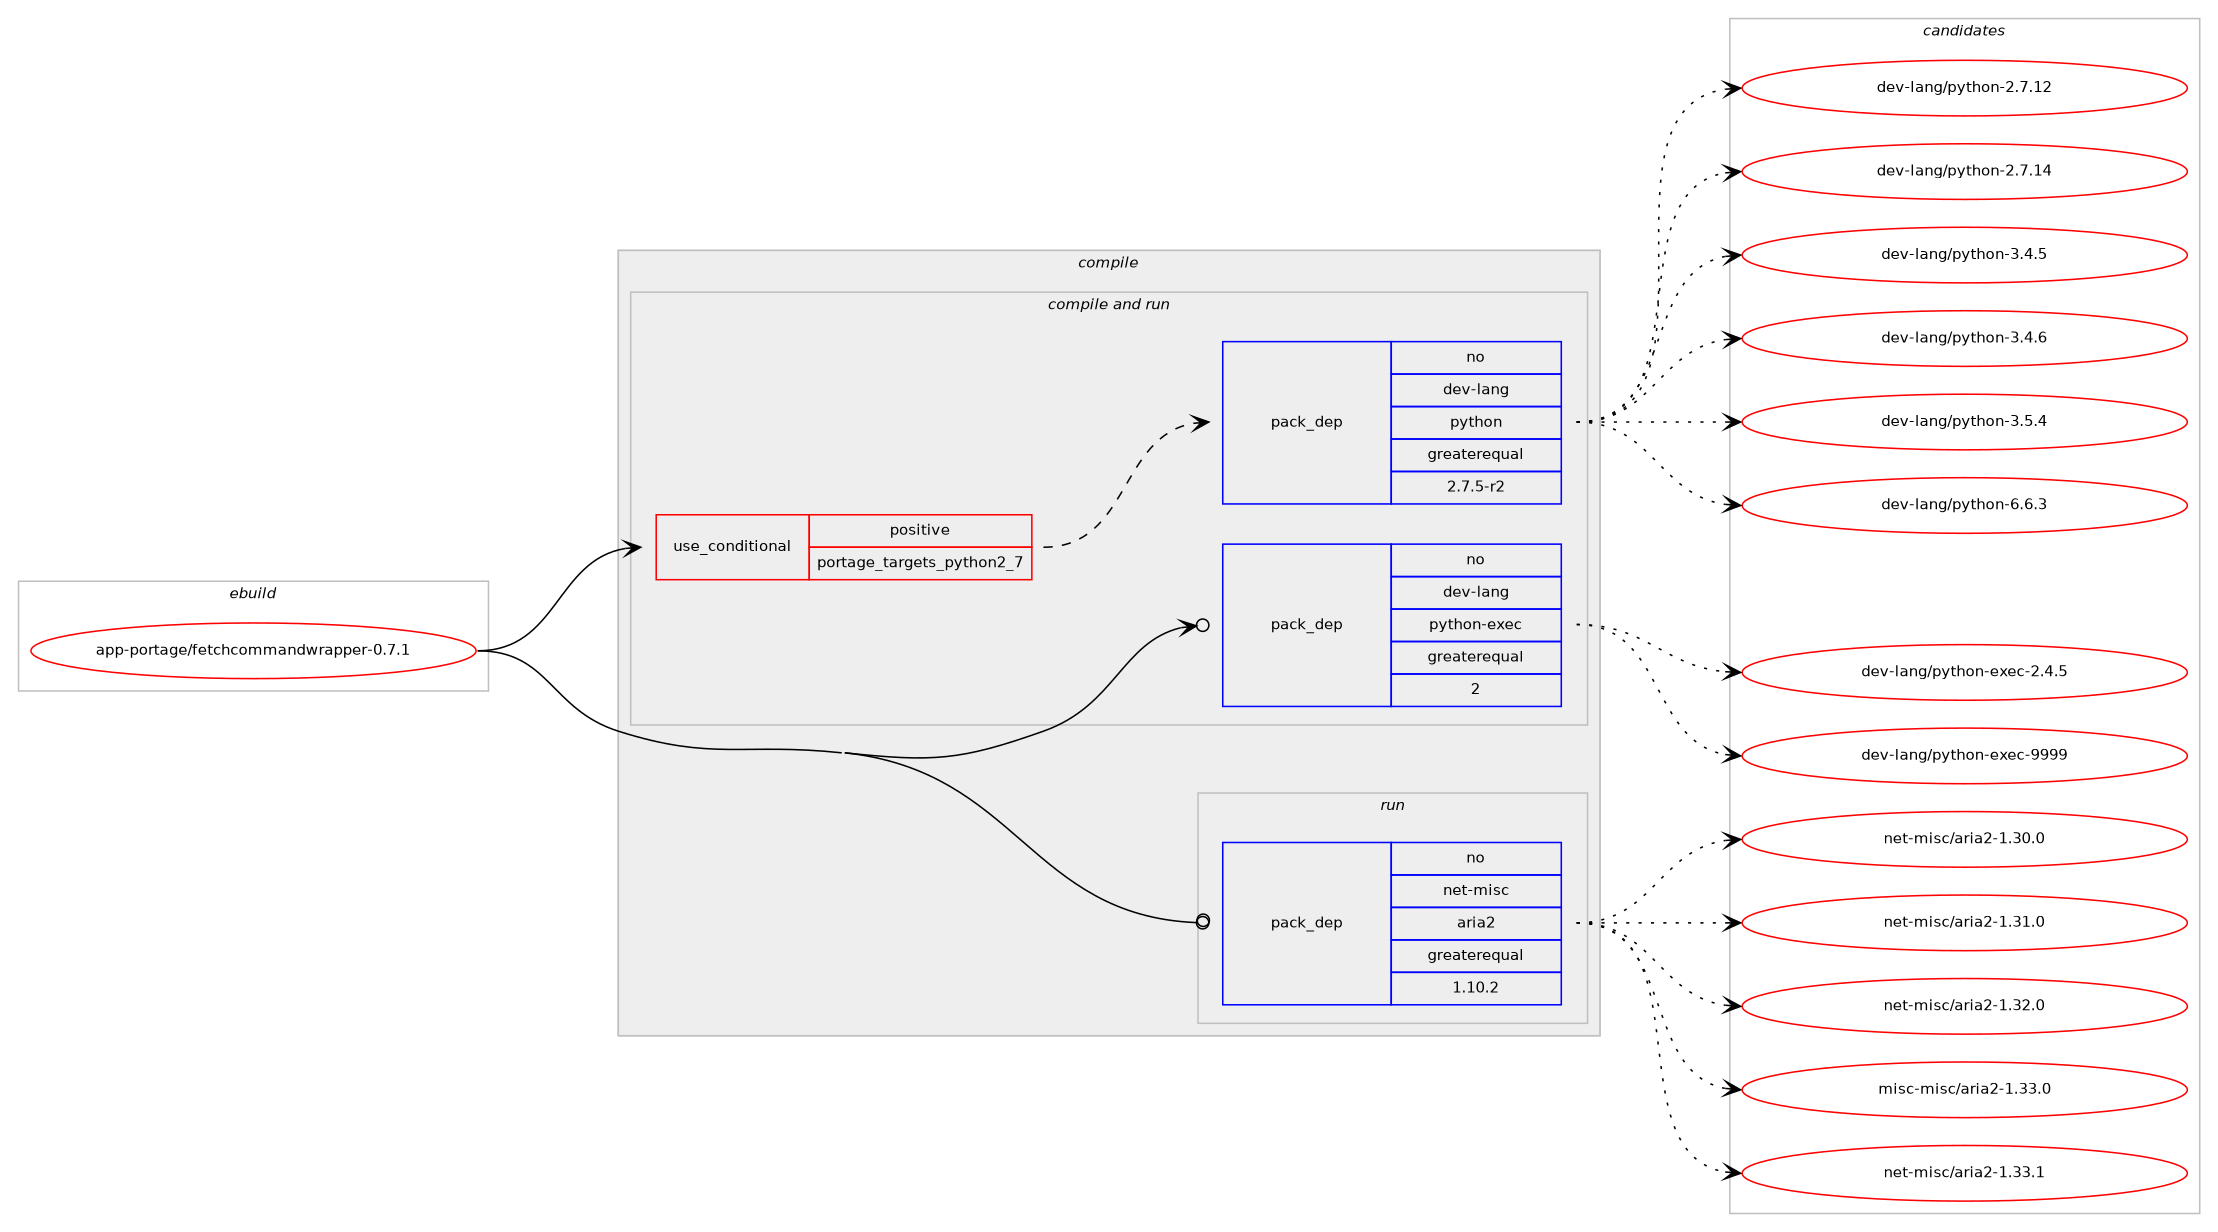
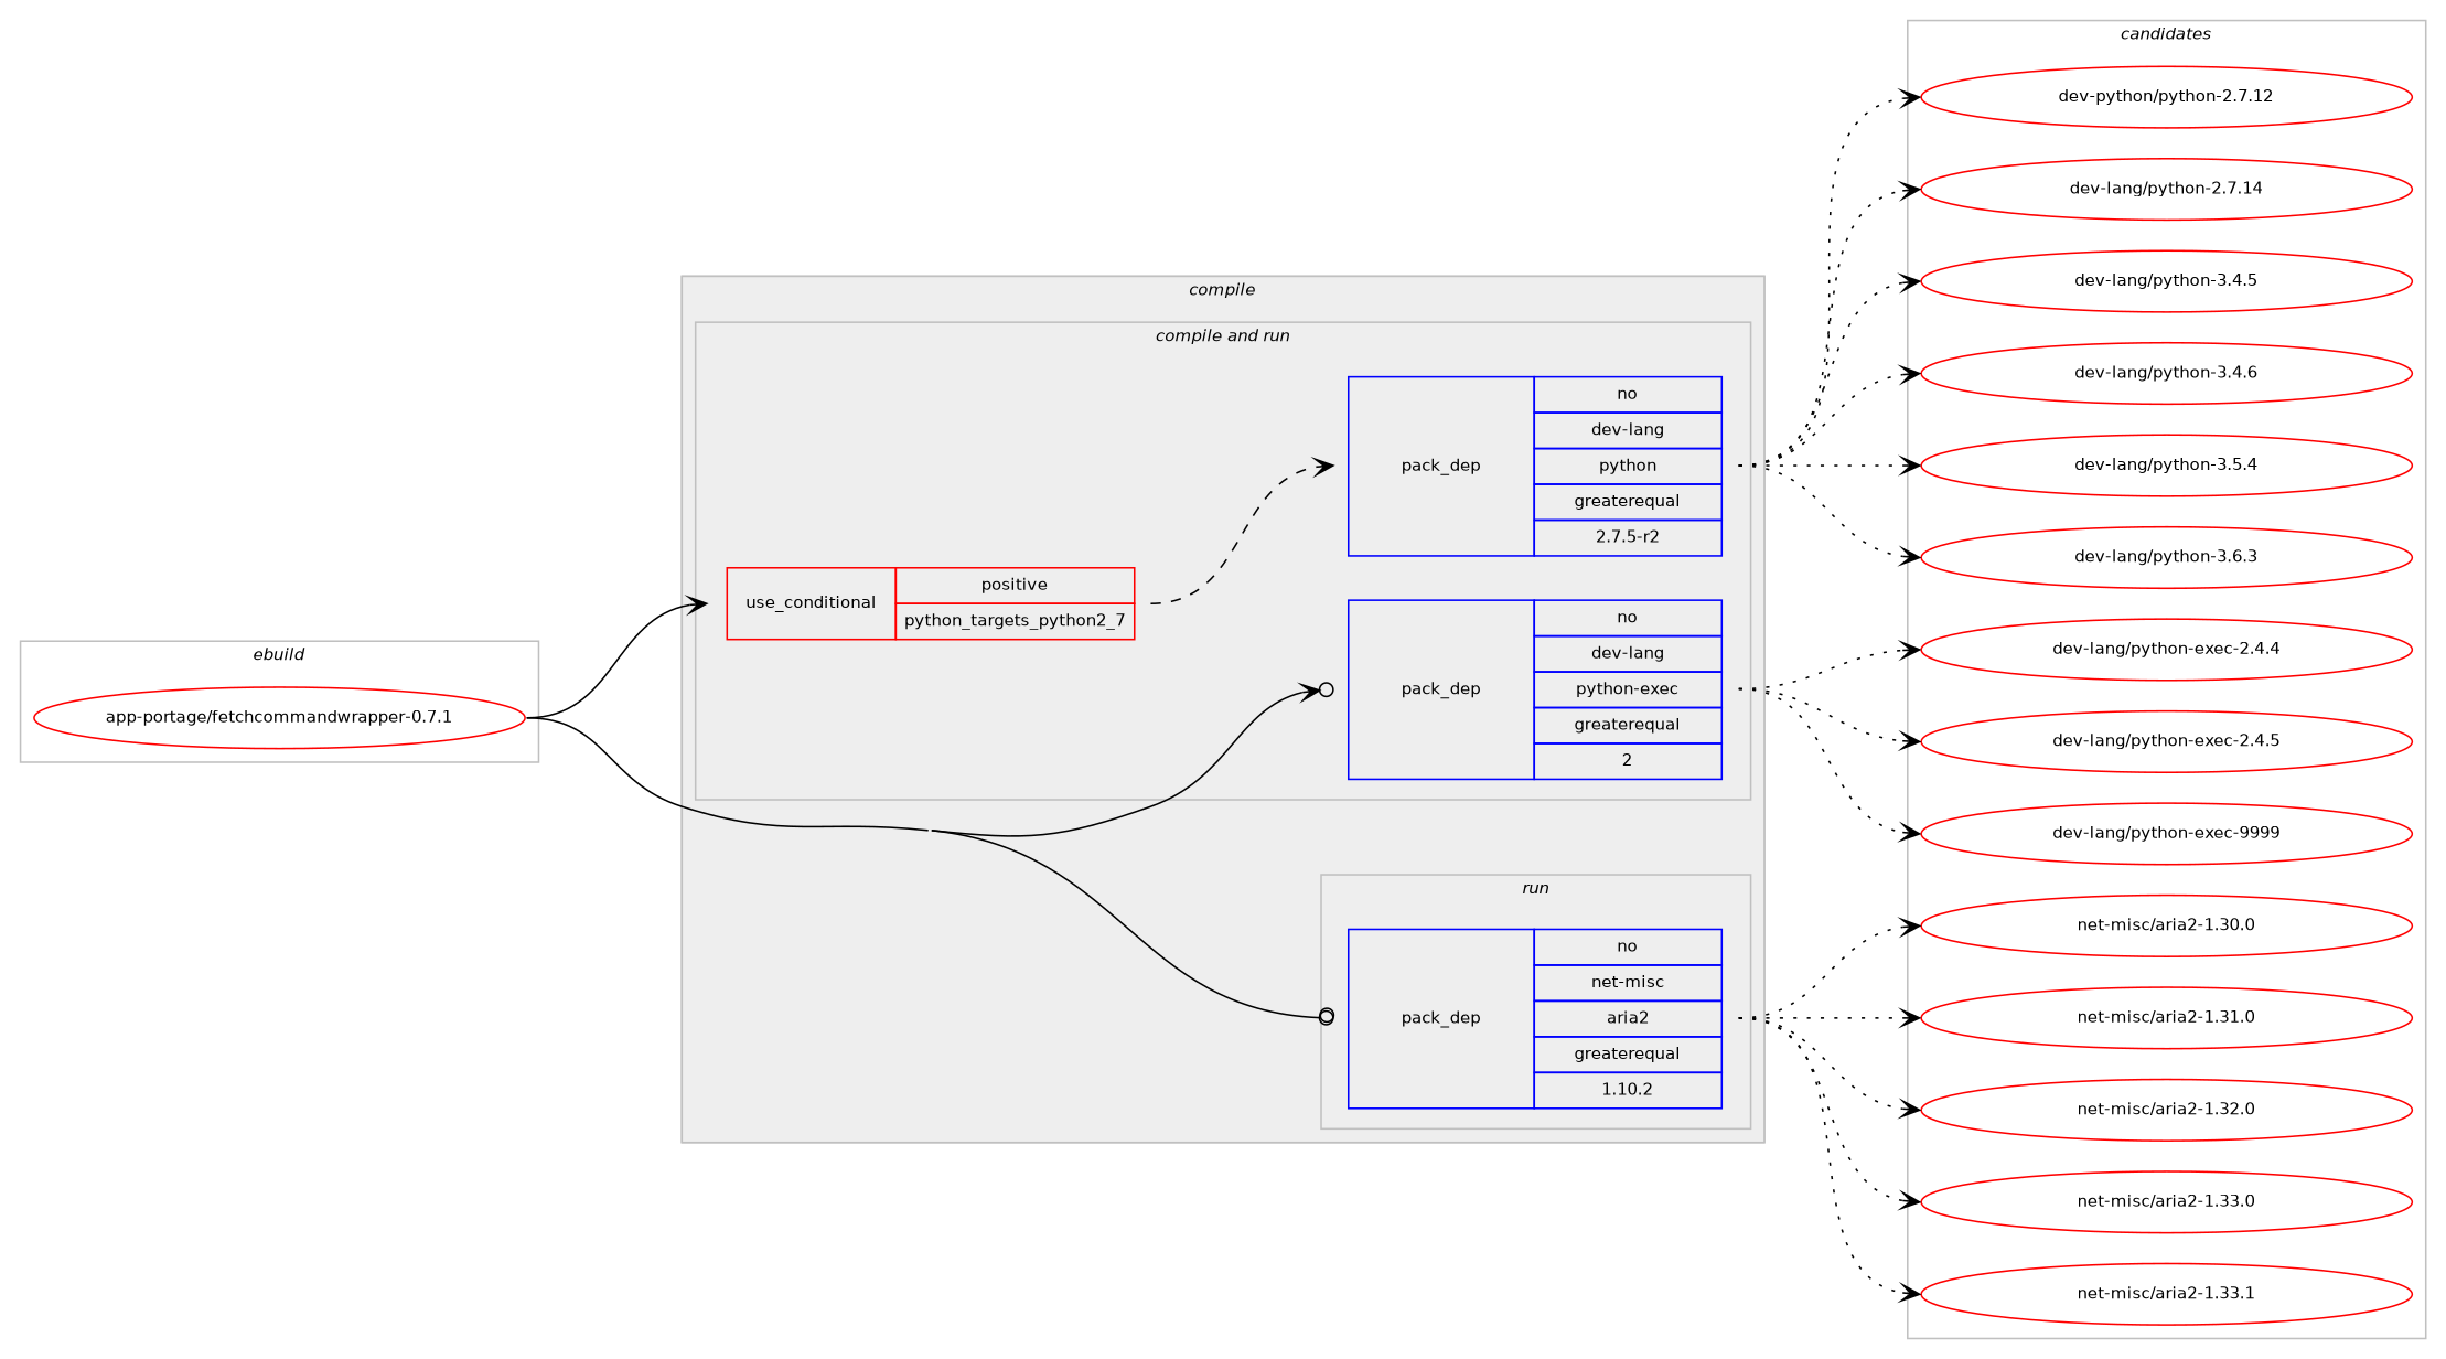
  digraph {
    compound=true
    concentrate=true
    fontname=Helvetica
    fontsize=10
    newrank=true
    rankdir=LR
    ranksep=1.5
    node [color=red fontname=Helvetica fontsize=10]
    edge [arrowhead=vee headport=w style=dotted tailport=e weight=100]
    n1 [label="app-portage/fetchcommandwrapper-0.7.1" width=4]
    n2 [color=blue label=<<TABLE BORDER="0" CELLBORDER="1" CELLSPACING="0" CELLPADDING="4" WIDTH="220"><TR><TD ROWSPAN="6" CELLPADDING="30">pack_dep</TD></TR><TR><TD WIDTH="110">no</TD></TR><TR><TD>dev-lang</TD></TR><TR><TD>python</TD></TR><TR><TD>greaterequal</TD></TR><TR><TD>2.7.5-r2</TD></TR></TABLE>> shape=none]
-   n3 [label=<<TABLE BORDER="0" CELLBORDER="1" CELLSPACING="0" CELLPADDING="4"><TR><TD ROWSPAN="3" CELLPADDING="10">use_conditional</TD></TR><TR><TD>positive</TD></TR><TR><TD>portage_targets_python2_7</TD></TR></TABLE>> shape=none]
+   n3 [label=<<TABLE BORDER="0" CELLBORDER="1" CELLSPACING="0" CELLPADDING="4"><TR><TD ROWSPAN="3" CELLPADDING="10">use_conditional</TD></TR><TR><TD>positive</TD></TR><TR><TD>python_targets_python2_7</TD></TR></TABLE>> shape=none]
    n4 [color=blue label=<<TABLE BORDER="0" CELLBORDER="1" CELLSPACING="0" CELLPADDING="4" WIDTH="220"><TR><TD ROWSPAN="6" CELLPADDING="30">pack_dep</TD></TR><TR><TD WIDTH="110">no</TD></TR><TR><TD>dev-lang</TD></TR><TR><TD>python-exec</TD></TR><TR><TD>greaterequal</TD></TR><TR><TD>2</TD></TR></TABLE>> shape=none]
    n5 [color=blue label=<<TABLE BORDER="0" CELLBORDER="1" CELLSPACING="0" CELLPADDING="4" WIDTH="220"><TR><TD ROWSPAN="6" CELLPADDING="30">pack_dep</TD></TR><TR><TD WIDTH="110">no</TD></TR><TR><TD>net-misc</TD></TR><TR><TD>aria2</TD></TR><TR><TD>greaterequal</TD></TR><TR><TD>1.10.2</TD></TR></TABLE>> shape=none]
-   n6 [label="dev-lang/python-2.7.12" width=4]
+   n6 [label="dev-python/python-2.7.12" width=4]
    n7 [label="dev-lang/python-2.7.14" width=4]
    n8 [label="dev-lang/python-3.4.5" width=4]
    n9 [label="dev-lang/python-3.4.6" width=4]
    n10 [label="dev-lang/python-3.5.4" width=4]
-   n11 [label="dev-lang/python-6.6.3" width=4]
+   n11 [label="dev-lang/python-3.6.3" width=4]
+   n12 [label="dev-lang/python-exec-2.4.4" width=4]
    n13 [label="dev-lang/python-exec-2.4.5" width=4]
    n14 [label="dev-lang/python-exec-9999" width=4]
    n15 [label="net-misc/aria2-1.30.0" width=4]
    n16 [label="net-misc/aria2-1.31.0" width=4]
    n17 [label="net-misc/aria2-1.32.0" width=4]
-   n18 [label="misc-misc/aria2-1.33.0" width=4]
+   n18 [label="net-misc/aria2-1.33.0" width=4]
    n19 [label="net-misc/aria2-1.33.1" width=4]
    subgraph cluster_1 {
      color=gray
      label=<<i>ebuild</i>>
      rank=same
      n1
    }
    subgraph cluster_2 {
      color=gray
      label=<<i>dependencies</i>>
      subgraph cluster_3 {
        color=gray
        fillcolor="#eeeeee"
        label=<<i>compile</i>>
        style=filled
      }
      subgraph cluster_4 {
        color=gray
        fillcolor="#eeeeee"
        label=<<i>compile and run</i>>
        style=filled
        subgraph sub_5 {
          color=gray
          fillcolor="#eeeeee"
          label=<<i>compile and run</i>>
          style=filled
          n3
          subgraph sub_6 {
            color=gray
            fillcolor="#eeeeee"
            label=<<i>compile and run</i>>
            style=filled
            n2
          }
        }
        subgraph sub_7 {
          color=gray
          fillcolor="#eeeeee"
          label=<<i>compile and run</i>>
          style=filled
          n4
        }
      }
      subgraph cluster_8 {
        color=gray
        fillcolor="#eeeeee"
        label=<<i>run</i>>
        style=filled
        subgraph sub_9 {
          color=gray
          fillcolor="#eeeeee"
          label=<<i>run</i>>
          style=filled
          n5
        }
      }
    }
    subgraph cluster_10 {
      color=gray
      label=<<i>candidates</i>>
      rank=same
      subgraph sub_11 {
        color=black
        label=<<i>candidates</i>>
        nodesep=1
        rank=same
        n6
        n7
        n8
        n9
        n10
        n11
      }
      subgraph sub_12 {
        color=black
        label=<<i>candidates</i>>
        nodesep=1
        rank=same
+       n12
        n13
        n14
      }
      subgraph sub_13 {
        color=black
        label=<<i>candidates</i>>
        nodesep=1
        rank=same
        n15
        n16
        n17
        n18
        n19
      }
    }
    n1 -> n3 [style=solid weight=20]
    n1 -> n4 [arrowhead=odotvee style=solid weight=20]
    n1 -> n5 [arrowhead=odot style=solid weight=20]
    n2 -> n6
    n2 -> n7
    n2 -> n8
    n2 -> n9
    n2 -> n10
    n2 -> n11
    n3 -> n2 [style=dashed weight=20]
+   n4 -> n12
    n4 -> n13
    n4 -> n14
    n5 -> n15
    n5 -> n16
    n5 -> n17
    n5 -> n18
    n5 -> n19
  }
